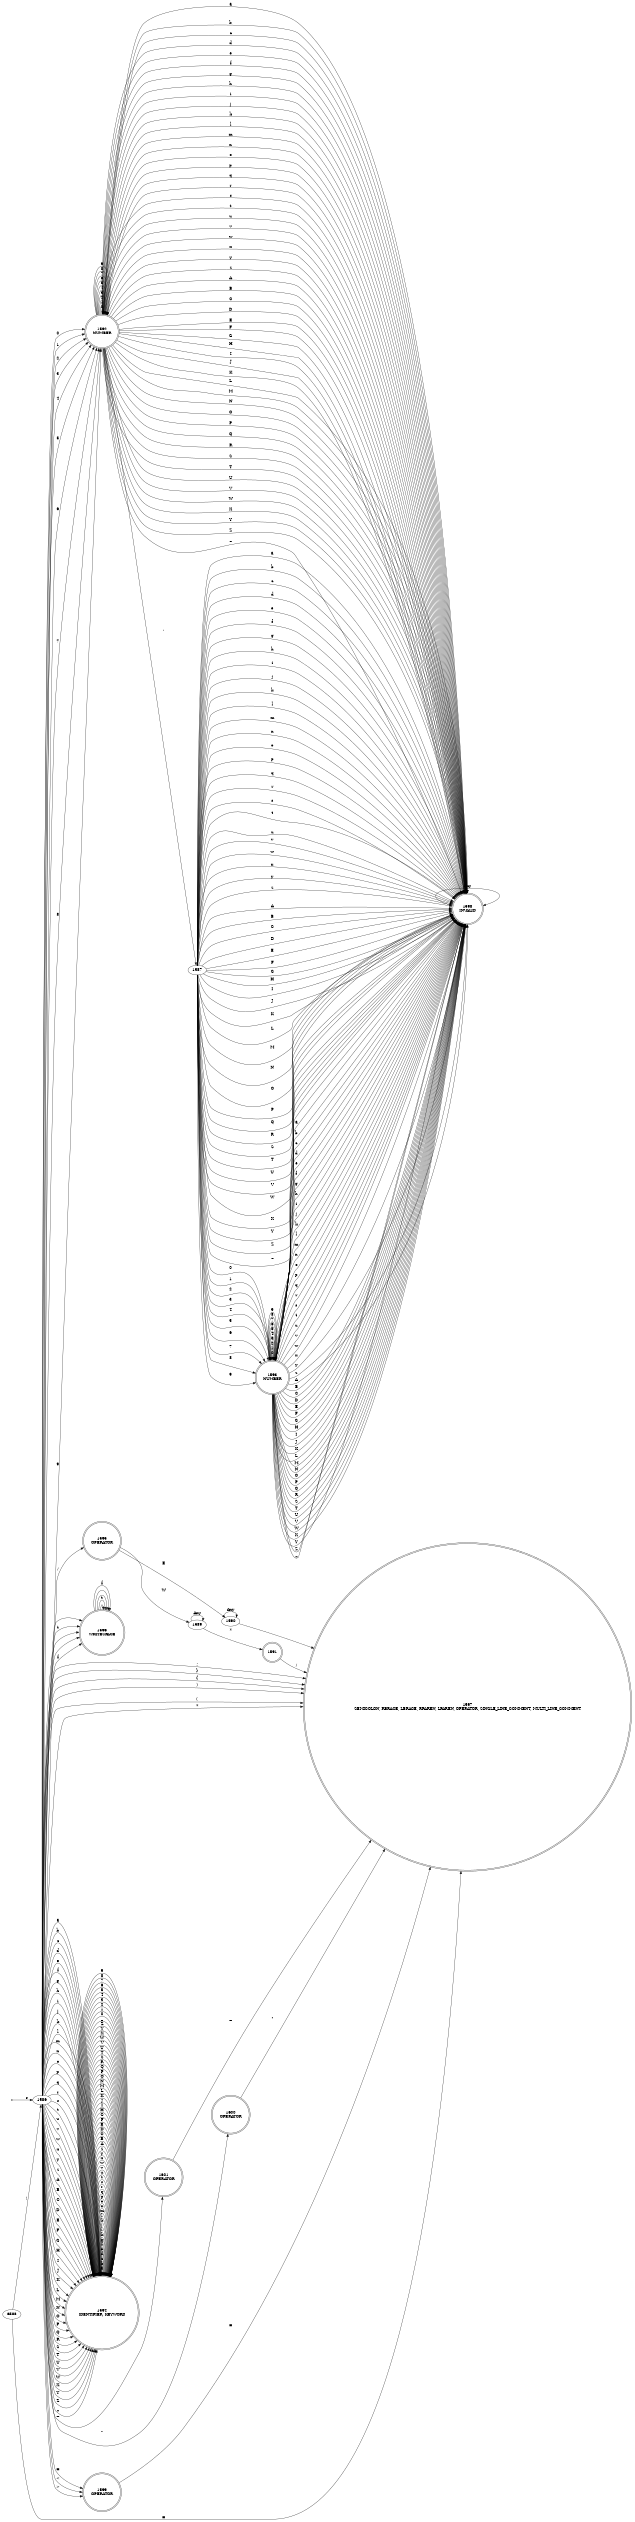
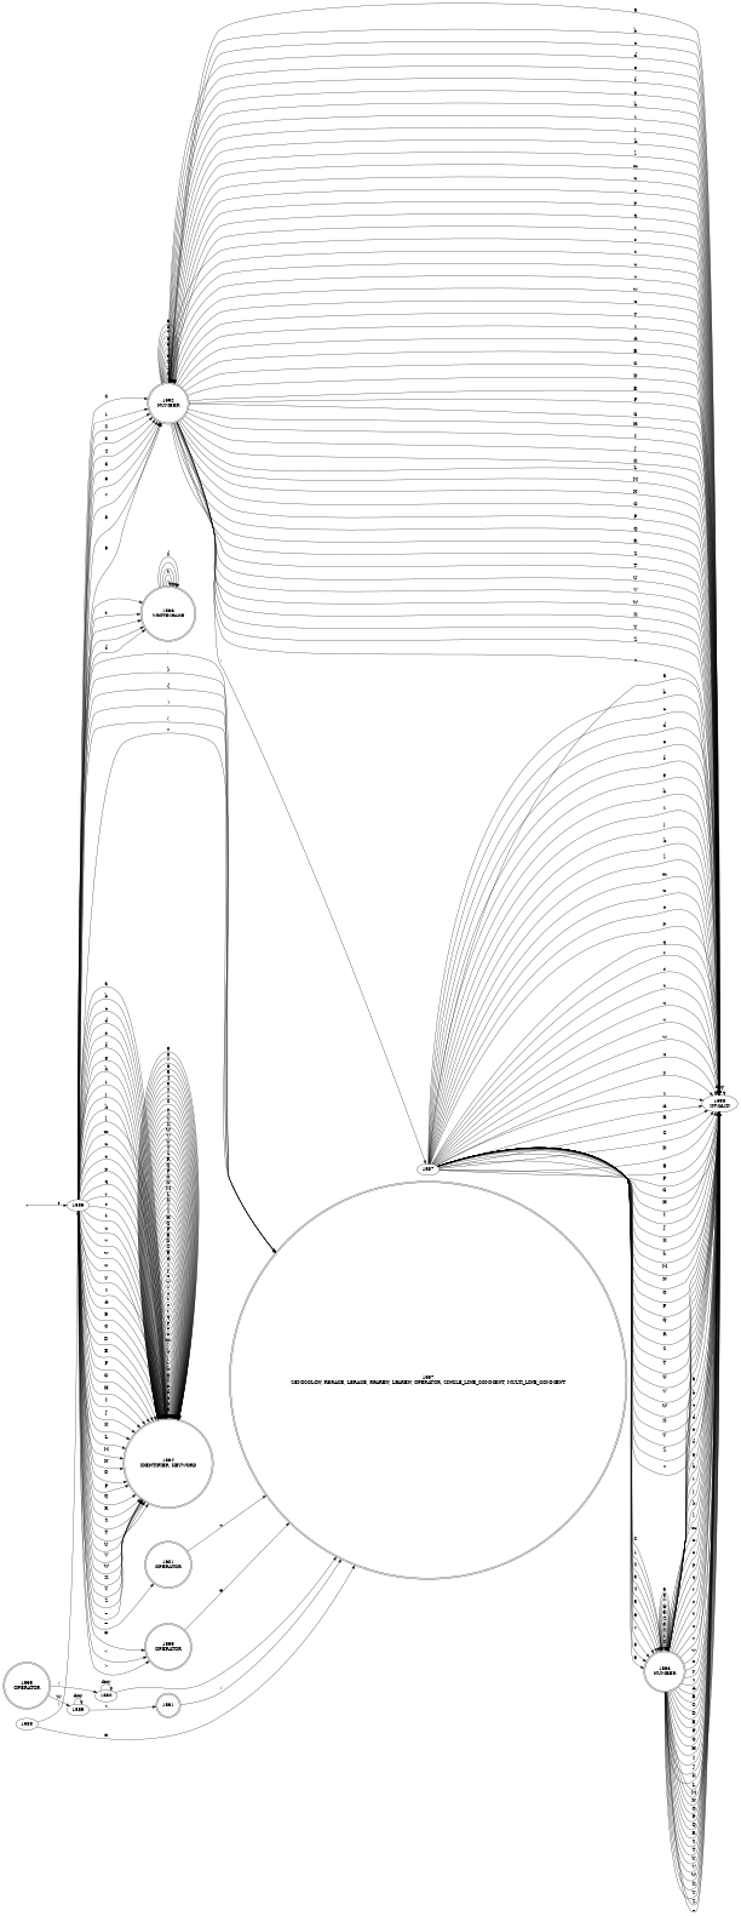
  digraph {
    rankdir=LR
    node [shape=doublecircle]
    start [shape=point]
    1586 [shape=""]
    n3 [label="1592\nNUMBER"]
    n4 [label="1595\nOPERATOR"]
    n5 [label="1596\nWHITESPACE"]
    n6 [label="1597\nSEMICOLON, RBRACE, LBRACE, RPAREN, LPAREN, OPERATOR, SINGLE_LINE_COMMENT, MULTI_LINE_COMMENT"]
    n7 [label="1594\nIDENTIFIER, KEYWORD"]
    n8 [label="1601\nOPERATOR"]
-   n9 [label="1600\nOPERATOR"]
    n10 [label="1599\nOPERATOR"]
-   n11 [label="1598\nINVALID"]
+   n11 [label="1598\nINVALID" shape=ellipse]
    1587 [shape=""]
    n13 [label="1593\nNUMBER"]
    1590 [shape=""]
    1589 [shape=""]
    1591
-   1588 [label=6588 shape=""]
+   1588 [shape=""]
    start -> 1586 [label="ε"]
    1586 -> n3 [label=0]
    1586 -> n3 [label=1]
    1586 -> n3 [label=2]
    1586 -> n3 [label=3]
    1586 -> n3 [label=4]
    1586 -> n3 [label=5]
    1586 -> n3 [label=6]
    1586 -> n3 [label=7]
    1586 -> n3 [label=8]
    1586 -> n3 [label=9]
-   1586 -> n4 [label="/"]
    1586 -> n5 [label=" "]
    1586 -> n5 [label="\t"]
    1586 -> n5 [label="\n"]
    1586 -> n5 [label="\r"]
    1586 -> n5 [label="\f"]
    1586 -> n6 [label=";"]
    1586 -> n6 [label="}"]
    1586 -> n6 [label="{"]
    1586 -> n6 [label=")"]
    1586 -> n6 [label="("]
    1586 -> n6 [label="*"]
    1586 -> n7 [label=a]
    1586 -> n7 [label=b]
    1586 -> n7 [label=c]
    1586 -> n7 [label=d]
    1586 -> n7 [label=e]
    1586 -> n7 [label=f]
    1586 -> n7 [label=g]
    1586 -> n7 [label=h]
    1586 -> n7 [label=i]
    1586 -> n7 [label=j]
    1586 -> n7 [label=k]
    1586 -> n7 [label=l]
    1586 -> n7 [label=m]
    1586 -> n7 [label=n]
    1586 -> n7 [label=o]
    1586 -> n7 [label=p]
    1586 -> n7 [label=q]
    1586 -> n7 [label=r]
    1586 -> n7 [label=s]
    1586 -> n7 [label=t]
    1586 -> n7 [label=u]
    1586 -> n7 [label=v]
    1586 -> n7 [label=w]
    1586 -> n7 [label=x]
    1586 -> n7 [label=y]
    1586 -> n7 [label=z]
    1586 -> n7 [label=A]
    1586 -> n7 [label=B]
    1586 -> n7 [label=C]
    1586 -> n7 [label=D]
    1586 -> n7 [label=E]
    1586 -> n7 [label=F]
    1586 -> n7 [label=G]
    1586 -> n7 [label=H]
    1586 -> n7 [label=I]
    1586 -> n7 [label=J]
    1586 -> n7 [label=K]
    1586 -> n7 [label=L]
    1586 -> n7 [label=M]
    1586 -> n7 [label=N]
    1586 -> n7 [label=O]
    1586 -> n7 [label=P]
    1586 -> n7 [label=Q]
    1586 -> n7 [label=R]
    1586 -> n7 [label=S]
    1586 -> n7 [label=T]
    1586 -> n7 [label=U]
    1586 -> n7 [label=V]
    1586 -> n7 [label=W]
    1586 -> n7 [label=X]
    1586 -> n7 [label=Y]
    1586 -> n7 [label=Z]
    1586 -> n7 [label=_]
    1586 -> n8 [label="+"]
-   1586 -> n9 [label="-"]
    1586 -> n10 [label="="]
    1586 -> n10 [label="<"]
    1586 -> n10 [label=">"]
    n3 -> n3 [label=0]
    n3 -> n3 [label=1]
    n3 -> n3 [label=2]
    n3 -> n3 [label=3]
    n3 -> n3 [label=4]
    n3 -> n3 [label=5]
    n3 -> n3 [label=6]
    n3 -> n3 [label=7]
    n3 -> n3 [label=8]
    n3 -> n3 [label=9]
    n3 -> n11 [label=a]
    n3 -> n11 [label=b]
    n3 -> n11 [label=c]
    n3 -> n11 [label=d]
    n3 -> n11 [label=e]
    n3 -> n11 [label=f]
    n3 -> n11 [label=g]
    n3 -> n11 [label=h]
    n3 -> n11 [label=i]
    n3 -> n11 [label=j]
    n3 -> n11 [label=k]
    n3 -> n11 [label=l]
    n3 -> n11 [label=m]
    n3 -> n11 [label=n]
    n3 -> n11 [label=o]
    n3 -> n11 [label=p]
    n3 -> n11 [label=q]
    n3 -> n11 [label=r]
    n3 -> n11 [label=s]
    n3 -> n11 [label=t]
    n3 -> n11 [label=u]
    n3 -> n11 [label=v]
    n3 -> n11 [label=w]
    n3 -> n11 [label=x]
    n3 -> n11 [label=y]
    n3 -> n11 [label=z]
    n3 -> n11 [label=A]
    n3 -> n11 [label=B]
    n3 -> n11 [label=C]
    n3 -> n11 [label=D]
    n3 -> n11 [label=E]
    n3 -> n11 [label=F]
    n3 -> n11 [label=G]
    n3 -> n11 [label=H]
    n3 -> n11 [label=I]
    n3 -> n11 [label=J]
    n3 -> n11 [label=K]
    n3 -> n11 [label=L]
    n3 -> n11 [label=M]
    n3 -> n11 [label=N]
    n3 -> n11 [label=O]
    n3 -> n11 [label=P]
    n3 -> n11 [label=Q]
    n3 -> n11 [label=R]
    n3 -> n11 [label=S]
    n3 -> n11 [label=T]
    n3 -> n11 [label=U]
    n3 -> n11 [label=V]
    n3 -> n11 [label=W]
    n3 -> n11 [label=X]
    n3 -> n11 [label=Y]
    n3 -> n11 [label=Z]
    n3 -> n11 [label=_]
    n3 -> 1587 [label="."]
-   n4 -> 1590 [label=E]
+   n4 -> 1590 [label="/"]
    n4 -> 1589 [label=W]
    n5 -> n5 [label=" "]
    n5 -> n5 [label="\t"]
    n5 -> n5 [label="\n"]
    n5 -> n5 [label="\r"]
    n5 -> n5 [label="\f"]
    n7 -> n7 [label=a]
    n7 -> n7 [label=b]
    n7 -> n7 [label=c]
    n7 -> n7 [label=d]
    n7 -> n7 [label=e]
    n7 -> n7 [label=f]
    n7 -> n7 [label=g]
    n7 -> n7 [label=h]
    n7 -> n7 [label=i]
    n7 -> n7 [label=j]
    n7 -> n7 [label=k]
    n7 -> n7 [label=l]
    n7 -> n7 [label=m]
    n7 -> n7 [label=n]
    n7 -> n7 [label=o]
    n7 -> n7 [label=p]
    n7 -> n7 [label=q]
    n7 -> n7 [label=r]
    n7 -> n7 [label=s]
    n7 -> n7 [label=t]
    n7 -> n7 [label=u]
    n7 -> n7 [label=v]
    n7 -> n7 [label=w]
    n7 -> n7 [label=x]
    n7 -> n7 [label=y]
    n7 -> n7 [label=z]
    n7 -> n7 [label=A]
    n7 -> n7 [label=B]
    n7 -> n7 [label=C]
    n7 -> n7 [label=D]
    n7 -> n7 [label=E]
    n7 -> n7 [label=F]
    n7 -> n7 [label=G]
    n7 -> n7 [label=H]
    n7 -> n7 [label=I]
    n7 -> n7 [label=J]
    n7 -> n7 [label=K]
    n7 -> n7 [label=L]
    n7 -> n7 [label=M]
    n7 -> n7 [label=N]
    n7 -> n7 [label=O]
    n7 -> n7 [label=P]
    n7 -> n7 [label=Q]
    n7 -> n7 [label=R]
    n7 -> n7 [label=S]
    n7 -> n7 [label=T]
    n7 -> n7 [label=U]
    n7 -> n7 [label=V]
    n7 -> n7 [label=W]
    n7 -> n7 [label=X]
    n7 -> n7 [label=Y]
    n7 -> n7 [label=Z]
    n7 -> n7 [label=_]
    n7 -> n7 [label=0]
    n7 -> n7 [label=1]
    n7 -> n7 [label=2]
    n7 -> n7 [label=3]
    n7 -> n7 [label=4]
    n7 -> n7 [label=5]
    n7 -> n7 [label=6]
    n7 -> n7 [label=7]
    n7 -> n7 [label=8]
    n7 -> n7 [label=9]
    n8 -> n6 [label="+"]
-   n9 -> n6 [label="-"]
    n10 -> n6 [label="="]
    n11 -> n11 [label=Any]
    1587 -> n11 [label=a]
    1587 -> n11 [label=b]
    1587 -> n11 [label=c]
    1587 -> n11 [label=d]
    1587 -> n11 [label=e]
    1587 -> n11 [label=f]
    1587 -> n11 [label=g]
    1587 -> n11 [label=h]
    1587 -> n11 [label=i]
    1587 -> n11 [label=j]
    1587 -> n11 [label=k]
    1587 -> n11 [label=l]
    1587 -> n11 [label=m]
    1587 -> n11 [label=n]
    1587 -> n11 [label=o]
    1587 -> n11 [label=p]
    1587 -> n11 [label=q]
    1587 -> n11 [label=r]
    1587 -> n11 [label=s]
    1587 -> n11 [label=t]
    1587 -> n11 [label=u]
    1587 -> n11 [label=v]
    1587 -> n11 [label=w]
    1587 -> n11 [label=x]
    1587 -> n11 [label=y]
    1587 -> n11 [label=z]
    1587 -> n11 [label=A]
    1587 -> n11 [label=B]
    1587 -> n11 [label=C]
    1587 -> n11 [label=D]
    1587 -> n11 [label=E]
    1587 -> n11 [label=F]
    1587 -> n11 [label=G]
    1587 -> n11 [label=H]
    1587 -> n11 [label=I]
    1587 -> n11 [label=J]
    1587 -> n11 [label=K]
    1587 -> n11 [label=L]
    1587 -> n11 [label=M]
    1587 -> n11 [label=N]
    1587 -> n11 [label=O]
    1587 -> n11 [label=P]
    1587 -> n11 [label=Q]
    1587 -> n11 [label=R]
    1587 -> n11 [label=S]
    1587 -> n11 [label=T]
    1587 -> n11 [label=U]
    1587 -> n11 [label=V]
    1587 -> n11 [label=W]
    1587 -> n11 [label=X]
    1587 -> n11 [label=Y]
    1587 -> n11 [label=Z]
    1587 -> n11 [label=_]
    1587 -> n13 [label=0]
    1587 -> n13 [label=1]
    1587 -> n13 [label=2]
    1587 -> n13 [label=3]
    1587 -> n13 [label=4]
    1587 -> n13 [label=5]
    1587 -> n13 [label=6]
    1587 -> n13 [label=7]
    1587 -> n13 [label=8]
    1587 -> n13 [label=9]
    n13 -> n11 [label=a]
    n13 -> n11 [label=b]
    n13 -> n11 [label=c]
    n13 -> n11 [label=d]
    n13 -> n11 [label=e]
    n13 -> n11 [label=f]
    n13 -> n11 [label=g]
    n13 -> n11 [label=h]
    n13 -> n11 [label=i]
    n13 -> n11 [label=j]
    n13 -> n11 [label=k]
    n13 -> n11 [label=l]
    n13 -> n11 [label=m]
    n13 -> n11 [label=n]
    n13 -> n11 [label=o]
    n13 -> n11 [label=p]
    n13 -> n11 [label=q]
    n13 -> n11 [label=r]
    n13 -> n11 [label=s]
    n13 -> n11 [label=t]
    n13 -> n11 [label=u]
    n13 -> n11 [label=v]
    n13 -> n11 [label=w]
    n13 -> n11 [label=x]
    n13 -> n11 [label=y]
    n13 -> n11 [label=z]
    n13 -> n11 [label=A]
    n13 -> n11 [label=B]
    n13 -> n11 [label=C]
    n13 -> n11 [label=D]
    n13 -> n11 [label=E]
    n13 -> n11 [label=F]
    n13 -> n11 [label=G]
    n13 -> n11 [label=H]
    n13 -> n11 [label=I]
    n13 -> n11 [label=J]
    n13 -> n11 [label=K]
    n13 -> n11 [label=L]
    n13 -> n11 [label=M]
    n13 -> n11 [label=N]
    n13 -> n11 [label=O]
    n13 -> n11 [label=P]
    n13 -> n11 [label=Q]
    n13 -> n11 [label=R]
    n13 -> n11 [label=S]
    n13 -> n11 [label=T]
    n13 -> n11 [label=U]
    n13 -> n11 [label=V]
    n13 -> n11 [label=W]
    n13 -> n11 [label=X]
    n13 -> n11 [label=Y]
    n13 -> n11 [label=Z]
    n13 -> n11 [label=_]
    n13 -> n13 [label=0]
    n13 -> n13 [label=1]
    n13 -> n13 [label=2]
    n13 -> n13 [label=3]
    n13 -> n13 [label=4]
    n13 -> n13 [label=5]
    n13 -> n13 [label=6]
    n13 -> n13 [label=7]
    n13 -> n13 [label=8]
    n13 -> n13 [label=9]
    1590 -> n6 [label="\n"]
    1590 -> 1590 [label=Any]
    1589 -> 1589 [label=Any]
    1589 -> 1591 [label="*"]
    1591 -> n6 [label="/"]
    1588 -> 1586 [label="!"]
    1588 -> n6 [label="="]
  }
